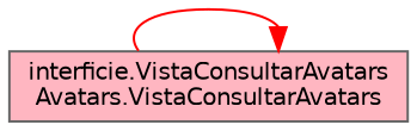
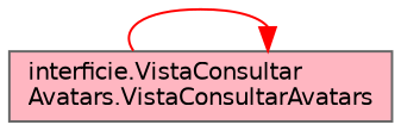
  digraph {
    rankdir=RL
-   n1 [color=gray40 fillcolor=lightpink fontcolor=black fontname=Helvetica fontsize=10 height=0.2 label="interficie.VistaConsultarAvatars\lAvatars.VistaConsultarAvatars" shape=box style=filled width=0.4]
+   n1 [color=gray40 fillcolor=lightpink fontcolor=black fontname=Helvetica fontsize=10 height=0.2 label="interficie.VistaConsultar\lAvatars.VistaConsultarAvatars" shape=box style=filled width=0.4]
    n1 -> n1 [color=red dir=back fontname=Helvetica fontsize=10 labelfontname=Helvetica labelfontsize=10 style=solid]
  }
